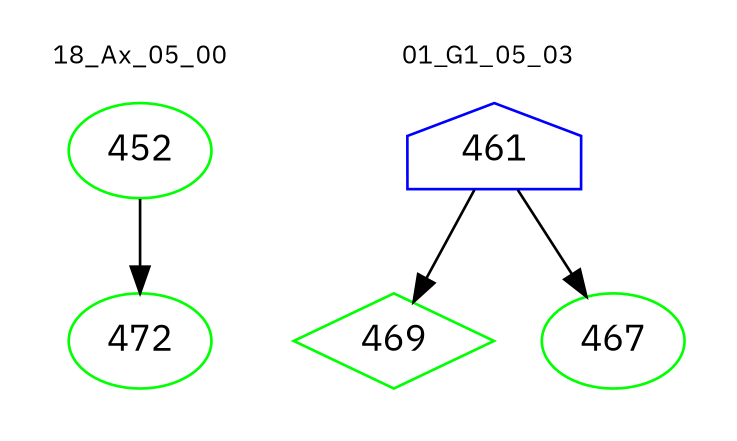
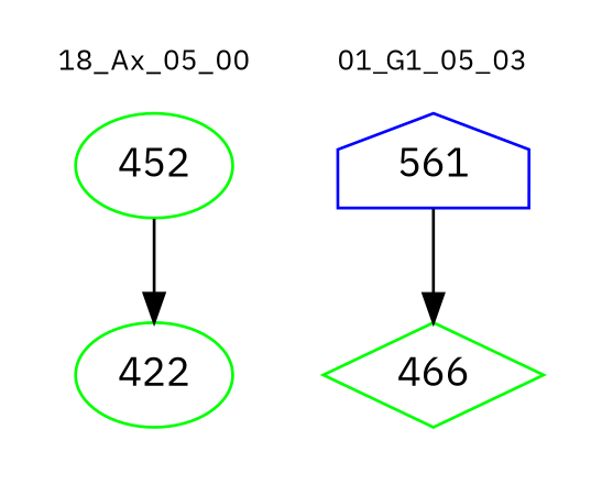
  digraph {
    fontname="IBM Plex Sans"
    node [color=green fontname="IBM Plex Sans" shape=ellipse]
    edge [color=black fontname="IBM Plex Sans"]
    n1 [label=452]
-   n2 [label=472]
-   n3 [color=blue label=461 shape=house]
-   n4 [label=469 shape=diamond]
-   n5 [label=467]
+   n2 [label=422]
+   n3 [color=blue label=561 shape=house]
+   n4 [label=466 shape=diamond]
    subgraph cluster_1 {
      color=white
      fontsize=10
      label="18_Ax_05_00"
      n1
      n2
    }
    subgraph cluster_2 {
      color=white
      fontsize=10
      label="01_G1_05_03"
      n3
      n4
-     n5
    }
    n1 -> n2
    n3 -> n4
-   n3 -> n5
  }
